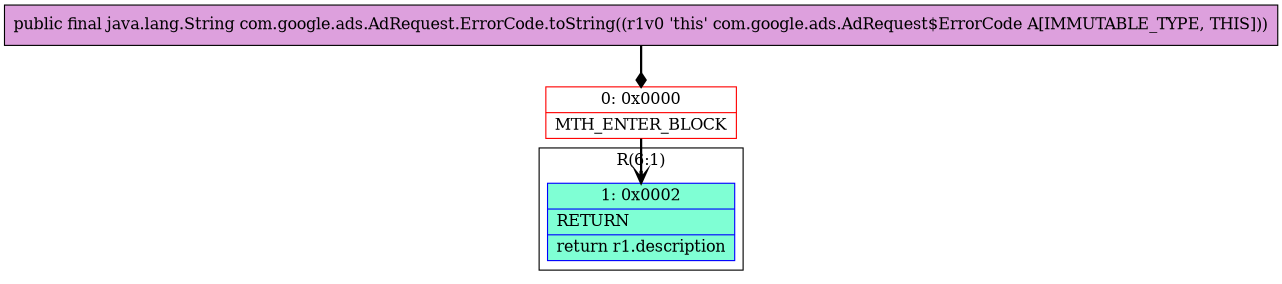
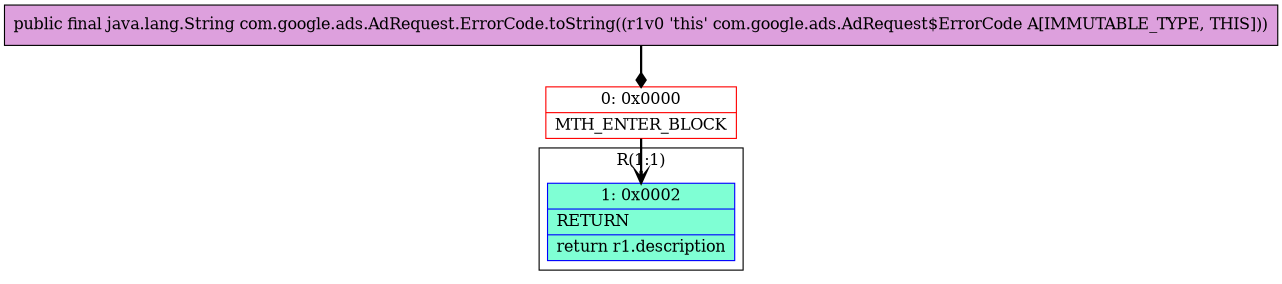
  digraph {
    node [shape=record style=filled]
    edge [style=bold]
    n1 [color=blue label="{1\:\ 0x0002|RETURN\l|return r1.description\l}" fillcolor=aquamarine]
    n2 [color=red label="{0\:\ 0x0000|MTH_ENTER_BLOCK\l}" fillcolor=white]
    n3 [label="{public final java.lang.String com.google.ads.AdRequest.ErrorCode.toString((r1v0 'this' com.google.ads.AdRequest$ErrorCode A[IMMUTABLE_TYPE, THIS])) }" fillcolor=plum]
    subgraph cluster_1 {
-     label="R(6:1)"
+     label="R(1:1)"
      n1
    }
    n2 -> n1 [arrowhead=vee]
    n3 -> n2 [arrowhead=diamond]
  }
